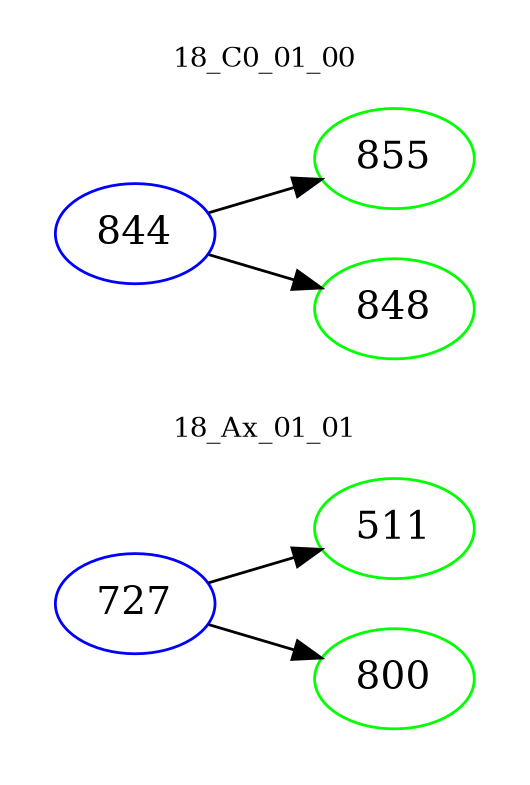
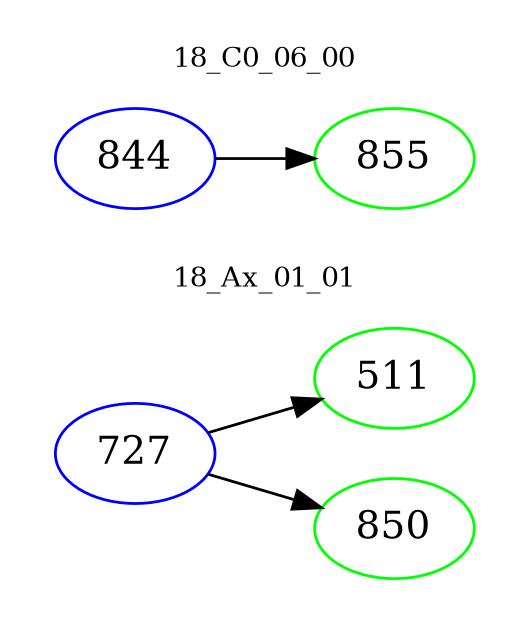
  digraph {
    rankdir=LR
    node [color=green]
    edge [color=black]
    n1 [color=blue label=727]
-   n2 [label=800]
+   n2 [label=850]
    n3 [label=511]
    n4 [color=blue label=844]
-   n5 [label=848]
    n6 [label=855]
    subgraph cluster_1 {
      color=white
      fontsize=10
      label="18_Ax_01_01"
      n1
      n2
      n3
    }
    subgraph cluster_2 {
      color=white
      fontsize=10
-     label="18_C0_01_00"
+     label="18_C0_06_00"
      n4
-     n5
      n6
    }
    n1 -> n2
    n1 -> n3
-   n4 -> n5
    n4 -> n6
  }
